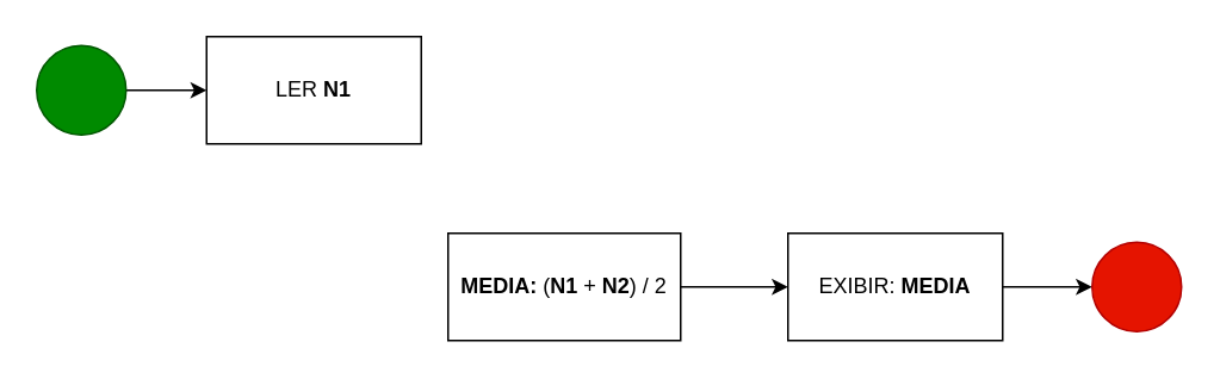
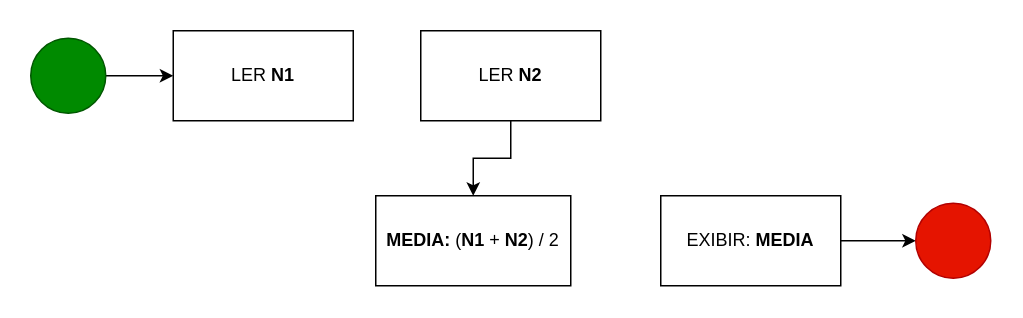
  <mxCell id="0" />
  <mxCell id="1" parent="0" />
  <mxCell id="2" value="" style="edgeStyle=orthogonalEdgeStyle;rounded=0;orthogonalLoop=1;jettySize=auto;html=1;" edge="1" parent="1" source="3" target="4"><mxGeometry relative="1" as="geometry" /></mxCell>
  <mxCell id="3" value="" style="ellipse;whiteSpace=wrap;html=1;aspect=fixed;fillColor=#008a00;fontColor=#ffffff;strokeColor=#005700;" vertex="1" parent="1"><mxGeometry x="20" y="25" width="50" height="50" as="geometry" /></mxCell>
  <mxCell id="4" value="LER &lt;b&gt;N1&lt;/b&gt;" style="whiteSpace=wrap;html=1;" vertex="1" parent="1"><mxGeometry x="115" y="20" width="120" height="60" as="geometry" /></mxCell>
- <mxCell id="7" value="" style="edgeStyle=orthogonalEdgeStyle;rounded=0;orthogonalLoop=1;jettySize=auto;html=1;" edge="1" parent="1" source="8" target="10"><mxGeometry relative="1" as="geometry" /></mxCell>
+ <mxCell id="5" value="" style="edgeStyle=orthogonalEdgeStyle;rounded=0;orthogonalLoop=1;jettySize=auto;html=1;" edge="1" parent="1" source="6" target="8"><mxGeometry relative="1" as="geometry" /></mxCell>
+ <mxCell id="6" value="LER &lt;b&gt;N2&lt;/b&gt;" style="whiteSpace=wrap;html=1;" vertex="1" parent="1"><mxGeometry x="280" y="20" width="120" height="60" as="geometry" /></mxCell>
  <mxCell id="8" value="&lt;b&gt;MEDIA: &lt;/b&gt;(&lt;b&gt;N1&lt;/b&gt; + &lt;b&gt;N2&lt;/b&gt;) / 2" style="whiteSpace=wrap;html=1;" vertex="1" parent="1"><mxGeometry x="250" y="130" width="130" height="60" as="geometry" /></mxCell>
  <mxCell id="9" value="" style="edgeStyle=orthogonalEdgeStyle;rounded=0;orthogonalLoop=1;jettySize=auto;html=1;" edge="1" parent="1" source="10" target="11"><mxGeometry relative="1" as="geometry" /></mxCell>
  <mxCell id="10" value="EXIBIR: &lt;b&gt;MEDIA&lt;/b&gt;" style="whiteSpace=wrap;html=1;" vertex="1" parent="1"><mxGeometry x="440" y="130" width="120" height="60" as="geometry" /></mxCell>
  <mxCell id="11" value="" style="ellipse;whiteSpace=wrap;html=1;aspect=fixed;fillColor=#e51400;fontColor=#ffffff;strokeColor=#B20000;" vertex="1" parent="1"><mxGeometry x="610" y="135" width="50" height="50" as="geometry" /></mxCell>
